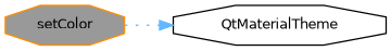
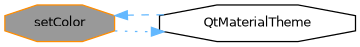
  digraph {
    rankdir=LR
    node [fontname=Helvetica fontsize=10 shape=octagon style=filled]
    edge [color=steelblue1 fontname=Helvetica fontsize=10 labelfontname=Helvetica labelfontsize=10]
    n1 [color=darkorange fillcolor=grey60 fontcolor=black height=0.2 label=setColor width=0.4]
    n2 [color=black fillcolor=white height=0.2 label=QtMaterialTheme width=0.4]
    n1 -> n2 [style=dotted]
+   n2 -> n1 [style=dashed]
  }
